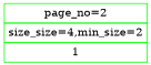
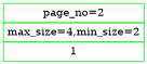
  digraph {
-   n1 [color=green label=<<TABLE BORDER="0" CELLBORDER="1" CELLSPACING="0" CELLPADDING="4"> <TR><TD COLSPAN="1">page_no=2</TD></TR> <TR><TD COLSPAN="1">size_size=4,min_size=2</TD></TR> <TR><TD>1</TD> </TR></TABLE>> shape=plain]
+   n1 [color=green label=<<TABLE BORDER="0" CELLBORDER="1" CELLSPACING="0" CELLPADDING="4"> <TR><TD COLSPAN="1">page_no=2</TD></TR> <TR><TD COLSPAN="1">max_size=4,min_size=2</TD></TR> <TR><TD>1</TD> </TR></TABLE>> shape=plain]
  }
